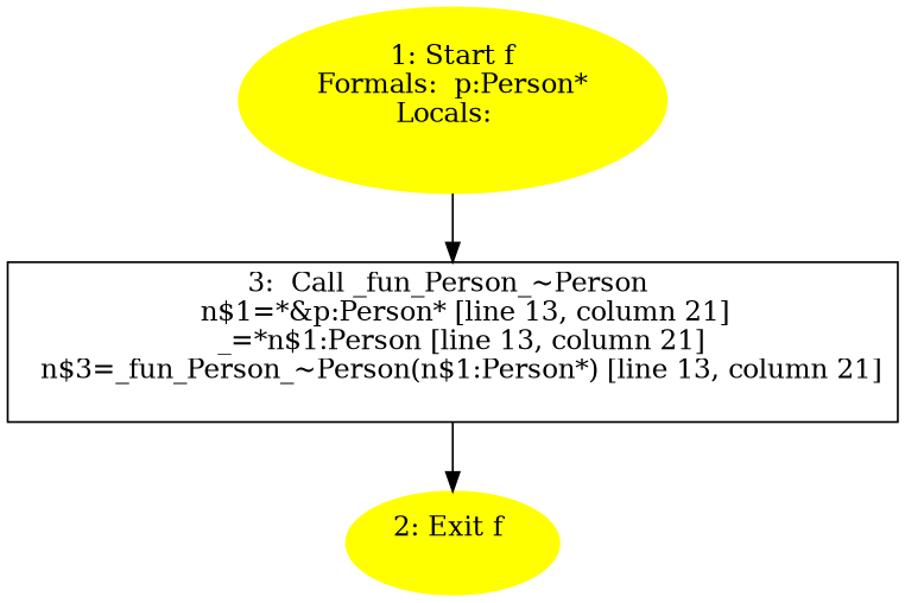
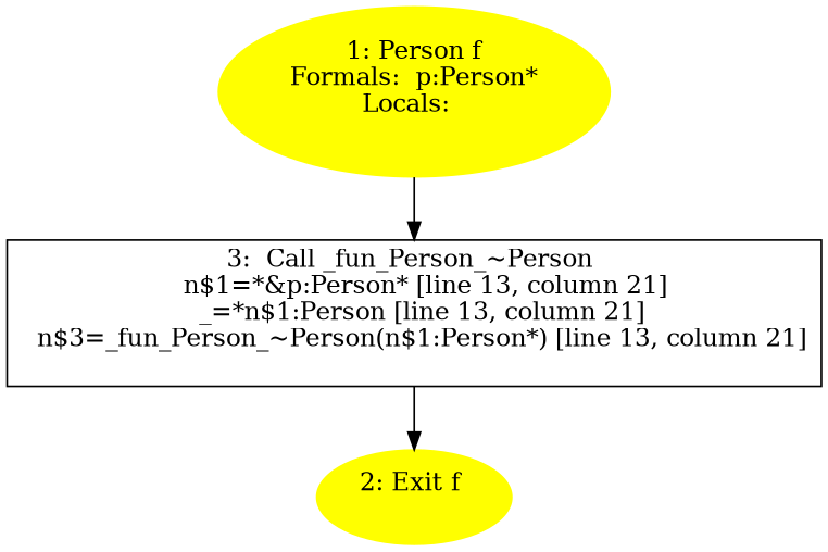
  digraph {
    node [color=yellow style=filled]
-   n1 [label="1: Start f\nFormals:  p:Person*\nLocals:  \n  "]
+   n1 [label="1: Person f\nFormals:  p:Person*\nLocals:  \n  "]
    n2 [label="3:  Call _fun_Person_~Person \n   n$1=*&p:Person* [line 13, column 21]\n  _=*n$1:Person [line 13, column 21]\n  n$3=_fun_Person_~Person(n$1:Person*) [line 13, column 21]\n " shape=box color="" style=""]
    n3 [label="2: Exit f \n  "]
    n1 -> n2
    n2 -> n3
  }
